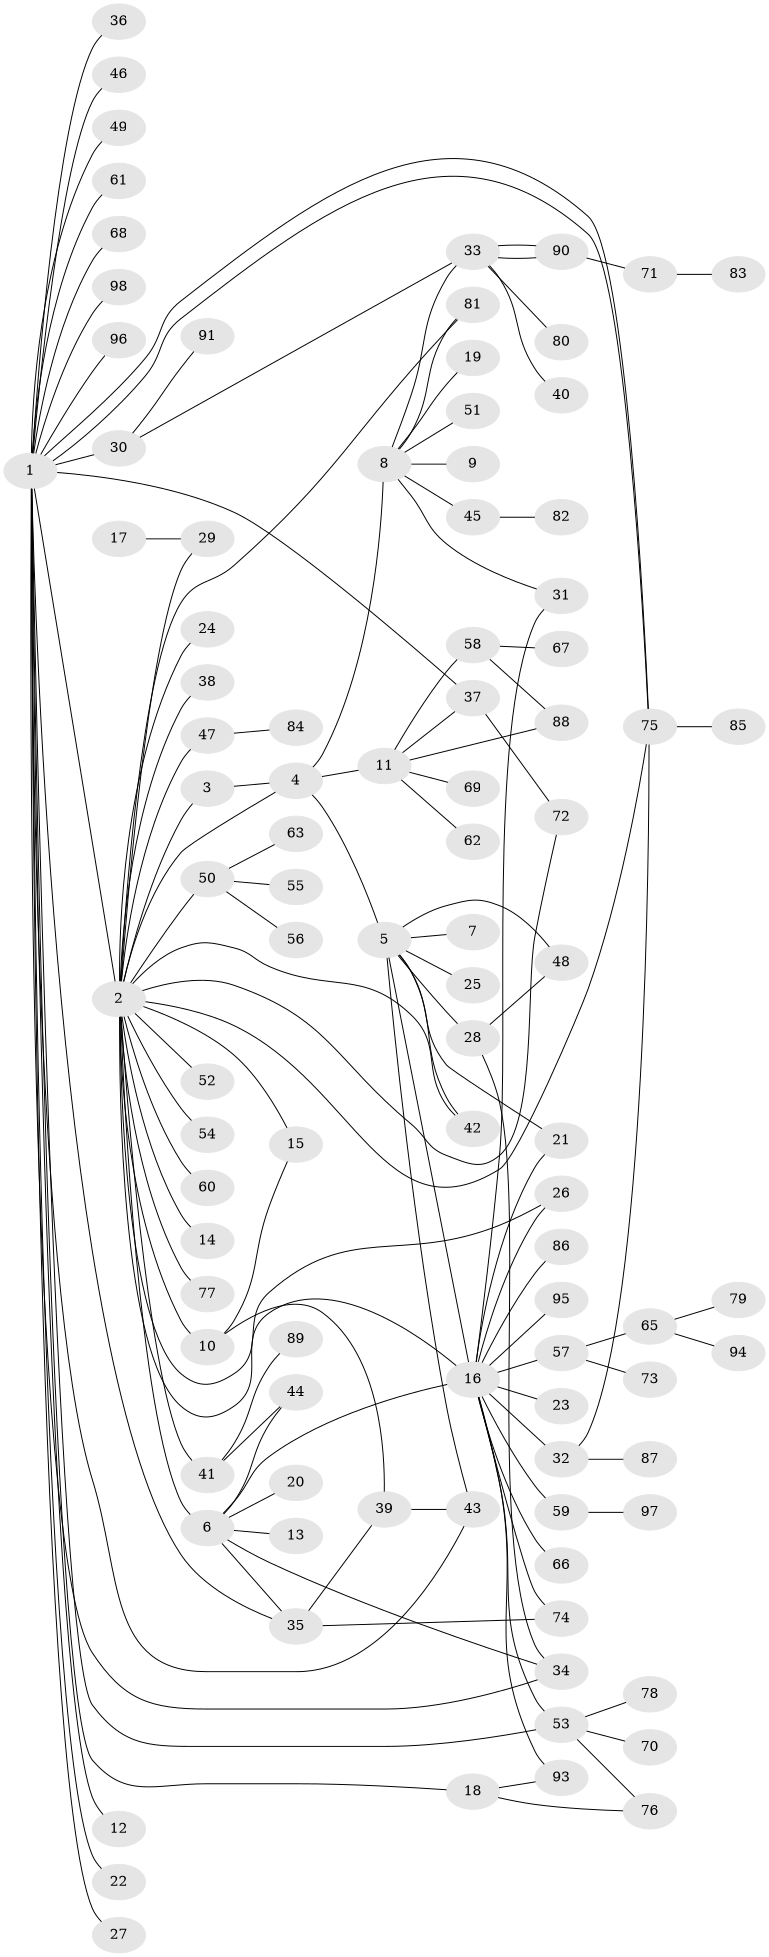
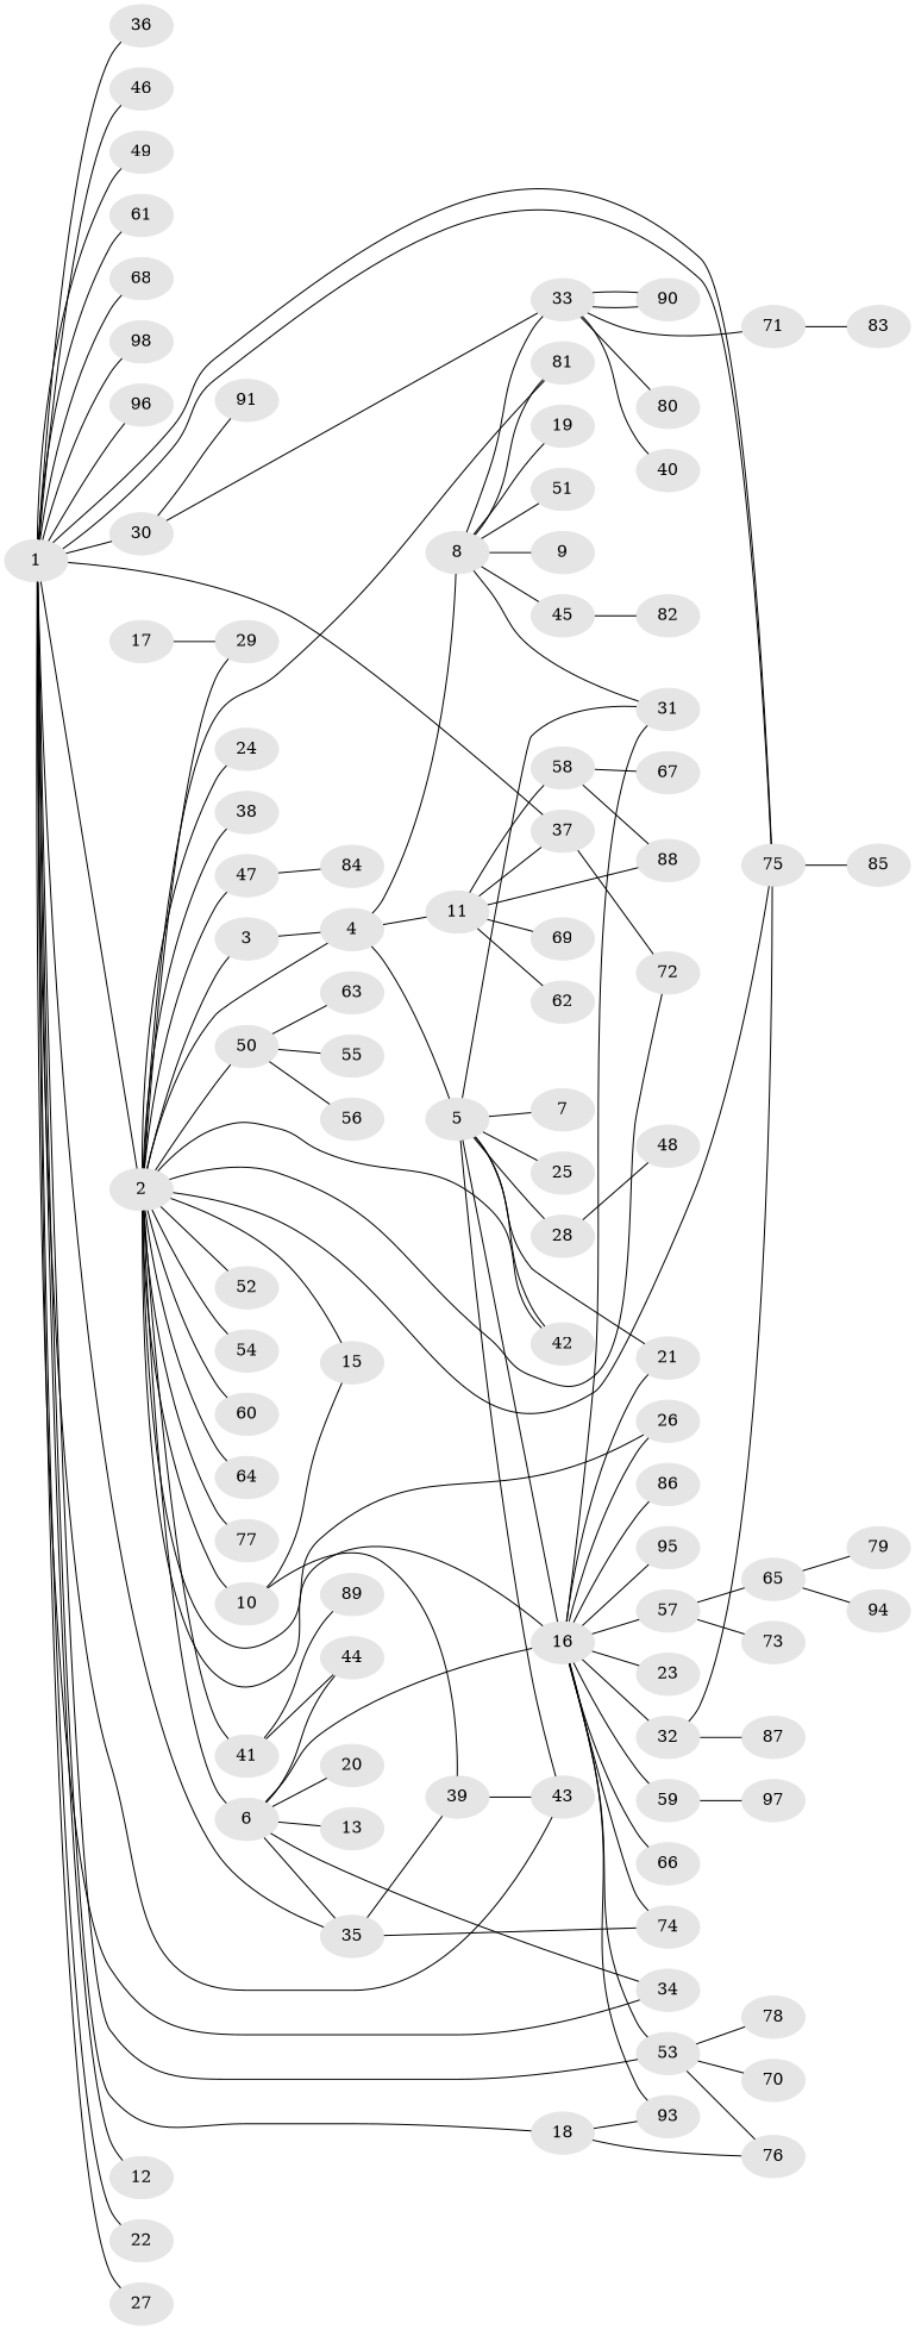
  graph {
    rankdir=LR
    node [color=gray90 style=filled]
    1
    2
    12
    18
    22
    27
    30
    34
    35
    36
    37
    43
    46
    49
    53
    61
    68
    75
    n19 [label=98]
    96
    3
    4
    6
    10
    15
    16
    24
    26
    29
    38
    41
    42
    47
    50
    52
    54
    60
-   64 [label=14]
+   64
    72
    77
    81
    93
    76
    33
    91
    39
    74
    70
    78
    85
    5
    8
    11
    13
    20
    44
    21
    31
    23
    32
    57
    59
    66
    86
    95
    89
    84
    55
    56
    63
    7
    25
    28
    48
    9
    19
    45
    51
    58
    62
    69
    88
    40
    71
    80
    90
    82
    17
    67
    87
    65
    73
    97
    83
    79
    94
    1 -- 2
    1 -- 12
    1 -- 18
    1 -- 22
    1 -- 27
    1 -- 30
    1 -- 34
    1 -- 35
    1 -- 36
    1 -- 37
    1 -- 43
    1 -- 46
    1 -- 49
    1 -- 53
    1 -- 61
    1 -- 68
    1 -- 75
    1 -- 75
    1 -- n19
    1 -- 96
    2 -- 75
    2 -- 3
    2 -- 4
    2 -- 6
    2 -- 10
    2 -- 15
    2 -- 16
    2 -- 24
    2 -- 26
    2 -- 29
    2 -- 38
    2 -- 41
    2 -- 42
    2 -- 47
    2 -- 50
    2 -- 52
    2 -- 54
    2 -- 60
    2 -- 64
    2 -- 72
    2 -- 77
    2 -- 81
    18 -- 93
    18 -- 76
    30 -- 33
    30 -- 91
    35 -- 39
    35 -- 74
    37 -- 72
    53 -- 76
    53 -- 70
    53 -- 78
    75 -- 85
    3 -- 4
    4 -- 5
    4 -- 8
    4 -- 11
    6 -- 34
    6 -- 35
    6 -- 16
    6 -- 13
    6 -- 20
    6 -- 44
    10 -- 15
    10 -- 39
    16 -- 53
    16 -- 26
    16 -- 93
    16 -- 74
    16 -- 21
    16 -- 31
    16 -- 23
    16 -- 32
    16 -- 57
    16 -- 59
    16 -- 66
    16 -- 86
    16 -- 95
    41 -- 44
    41 -- 89
    47 -- 84
    50 -- 55
    50 -- 56
    50 -- 63
    33 -- 40
-   90 -- 71
+   33 -- 71
    33 -- 80
    33 -- 90
    33 -- 90
    39 -- 43
    5 -- 43
    5 -- 16
    5 -- 42
    5 -- 21
    5 -- 7
    5 -- 25
    5 -- 28
-   5 -- 48
+   5 -- 31
    8 -- 81
    8 -- 33
    8 -- 31
    8 -- 9
    8 -- 19
    8 -- 45
    8 -- 51
    11 -- 37
    11 -- 58
    11 -- 62
    11 -- 69
    11 -- 88
    32 -- 75
    32 -- 87
    57 -- 65
    57 -- 73
    59 -- 97
-   28 -- 34
    28 -- 48
    45 -- 82
    58 -- 88
    58 -- 67
    71 -- 83
    17 -- 29
    65 -- 79
    65 -- 94
  }
